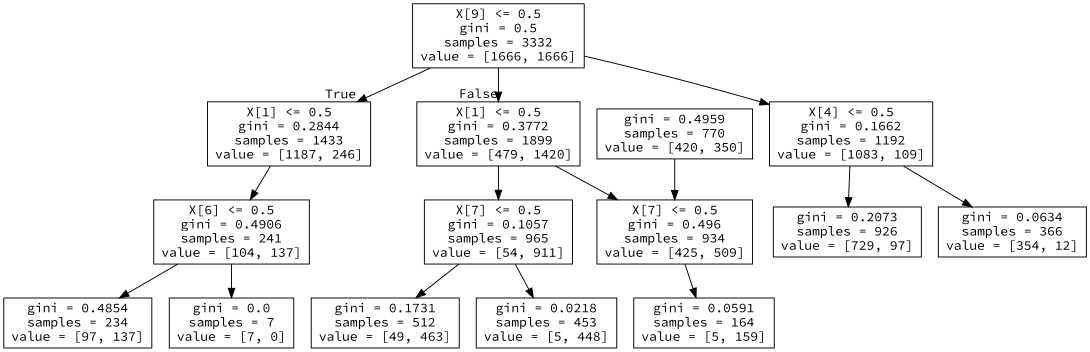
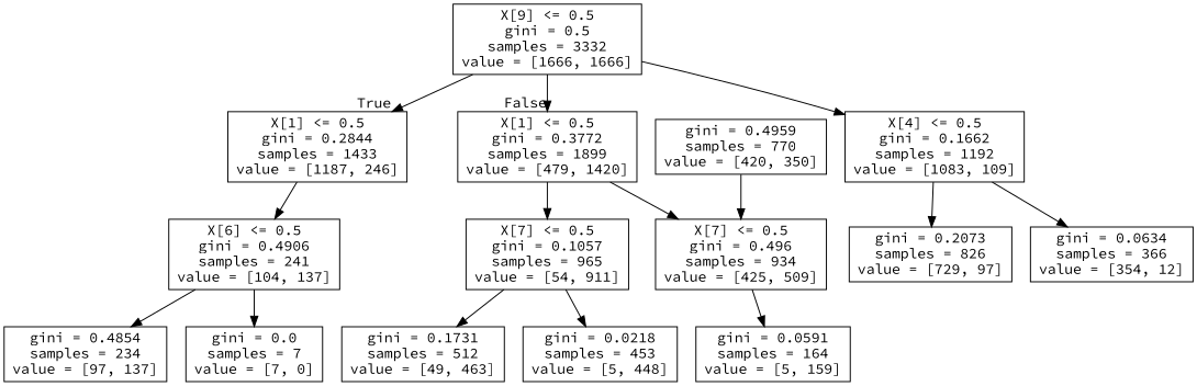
  digraph {
    fontname="Source Code Pro"
    node [fontname="Source Code Pro" shape=box]
    edge [fontname="Source Code Pro"]
    n1 [label="X[9] <= 0.5\ngini = 0.5\nsamples = 3332\nvalue = [1666, 1666]"]
    n2 [label="X[1] <= 0.5\ngini = 0.2844\nsamples = 1433\nvalue = [1187, 246]"]
    n3 [label="X[1] <= 0.5\ngini = 0.3772\nsamples = 1899\nvalue = [479, 1420]"]
    n4 [label="X[4] <= 0.5\ngini = 0.1662\nsamples = 1192\nvalue = [1083, 109]"]
    n5 [label="X[6] <= 0.5\ngini = 0.4906\nsamples = 241\nvalue = [104, 137]"]
    n6 [label="X[7] <= 0.5\ngini = 0.1057\nsamples = 965\nvalue = [54, 911]"]
    n7 [label="X[7] <= 0.5\ngini = 0.496\nsamples = 934\nvalue = [425, 509]"]
    n8 [label="gini = 0.4854\nsamples = 234\nvalue = [97, 137]"]
    n9 [label="gini = 0.0\nsamples = 7\nvalue = [7, 0]"]
-   n10 [label="gini = 0.2073\nsamples = 926\nvalue = [729, 97]"]
+   n10 [label="gini = 0.2073\nsamples = 826\nvalue = [729, 97]"]
    n11 [label="gini = 0.0634\nsamples = 366\nvalue = [354, 12]"]
    n12 [label="gini = 0.1731\nsamples = 512\nvalue = [49, 463]"]
    n13 [label="gini = 0.0218\nsamples = 453\nvalue = [5, 448]"]
    n14 [label="gini = 0.0591\nsamples = 164\nvalue = [5, 159]"]
    n15 [label="gini = 0.4959\nsamples = 770\nvalue = [420, 350]"]
    n1 -> n2 [headlabel=True labelangle=45 labeldistance=2.5]
    n1 -> n3 [headlabel=False labelangle=-45 labeldistance=2.5]
    n1 -> n4
    n2 -> n5
    n3 -> n6
    n3 -> n7
    n4 -> n10
    n4 -> n11
    n5 -> n8
    n5 -> n9
    n6 -> n12
    n6 -> n13
    n7 -> n14
    n15 -> n7
  }
